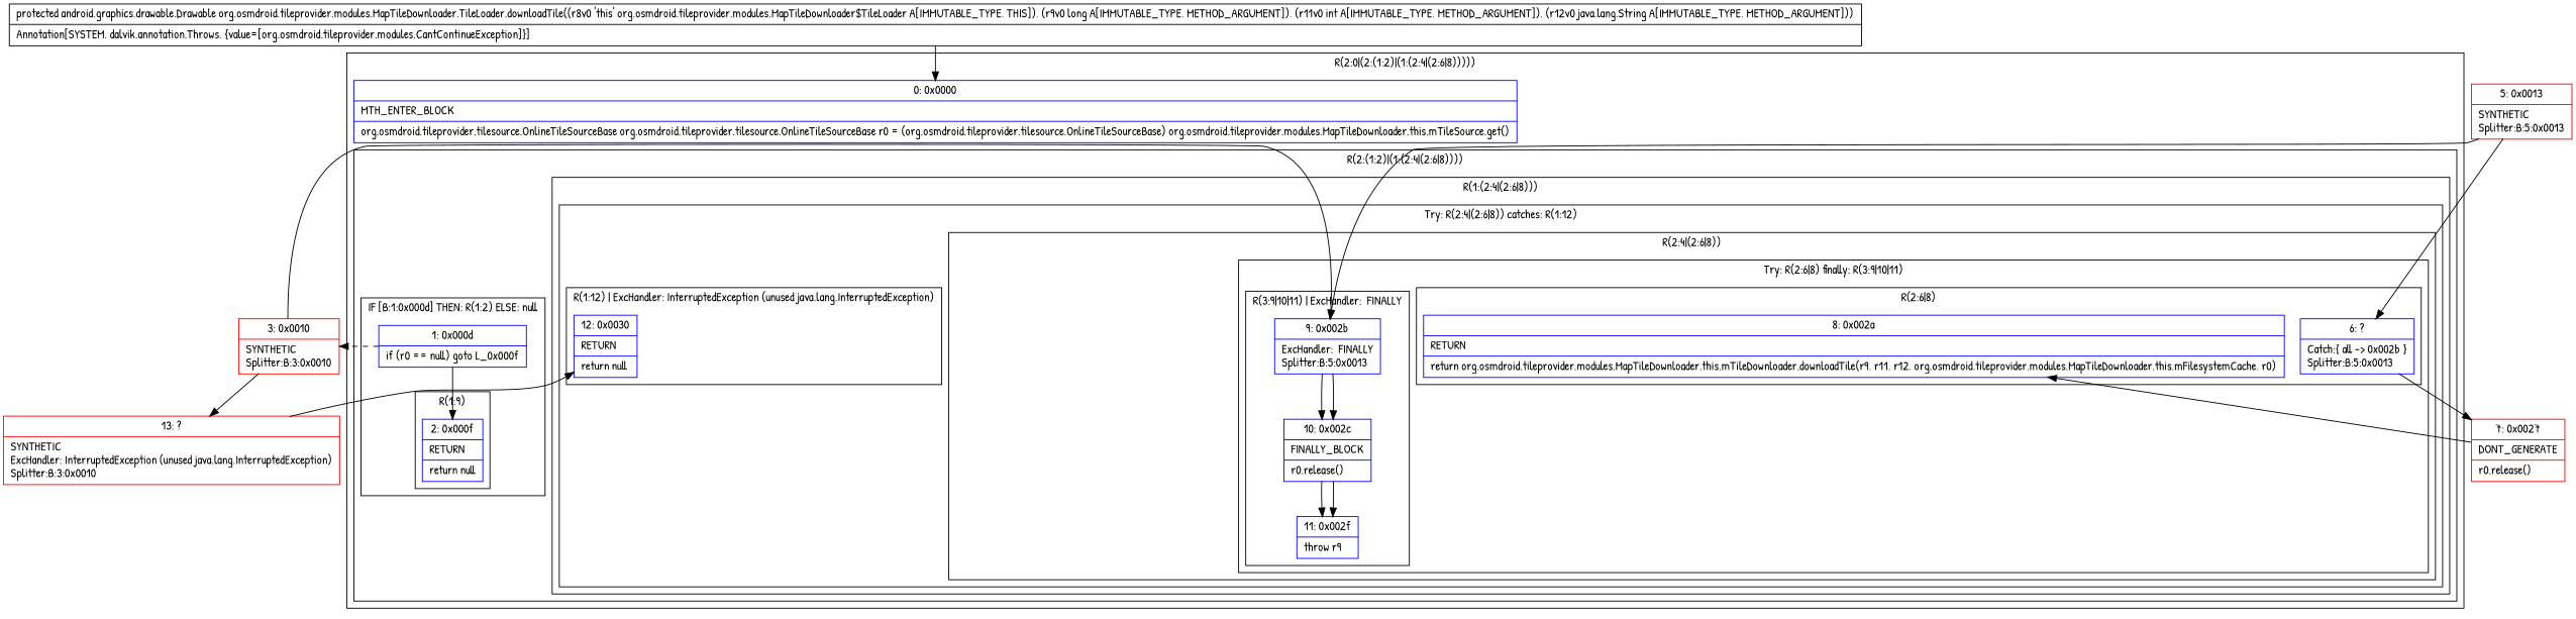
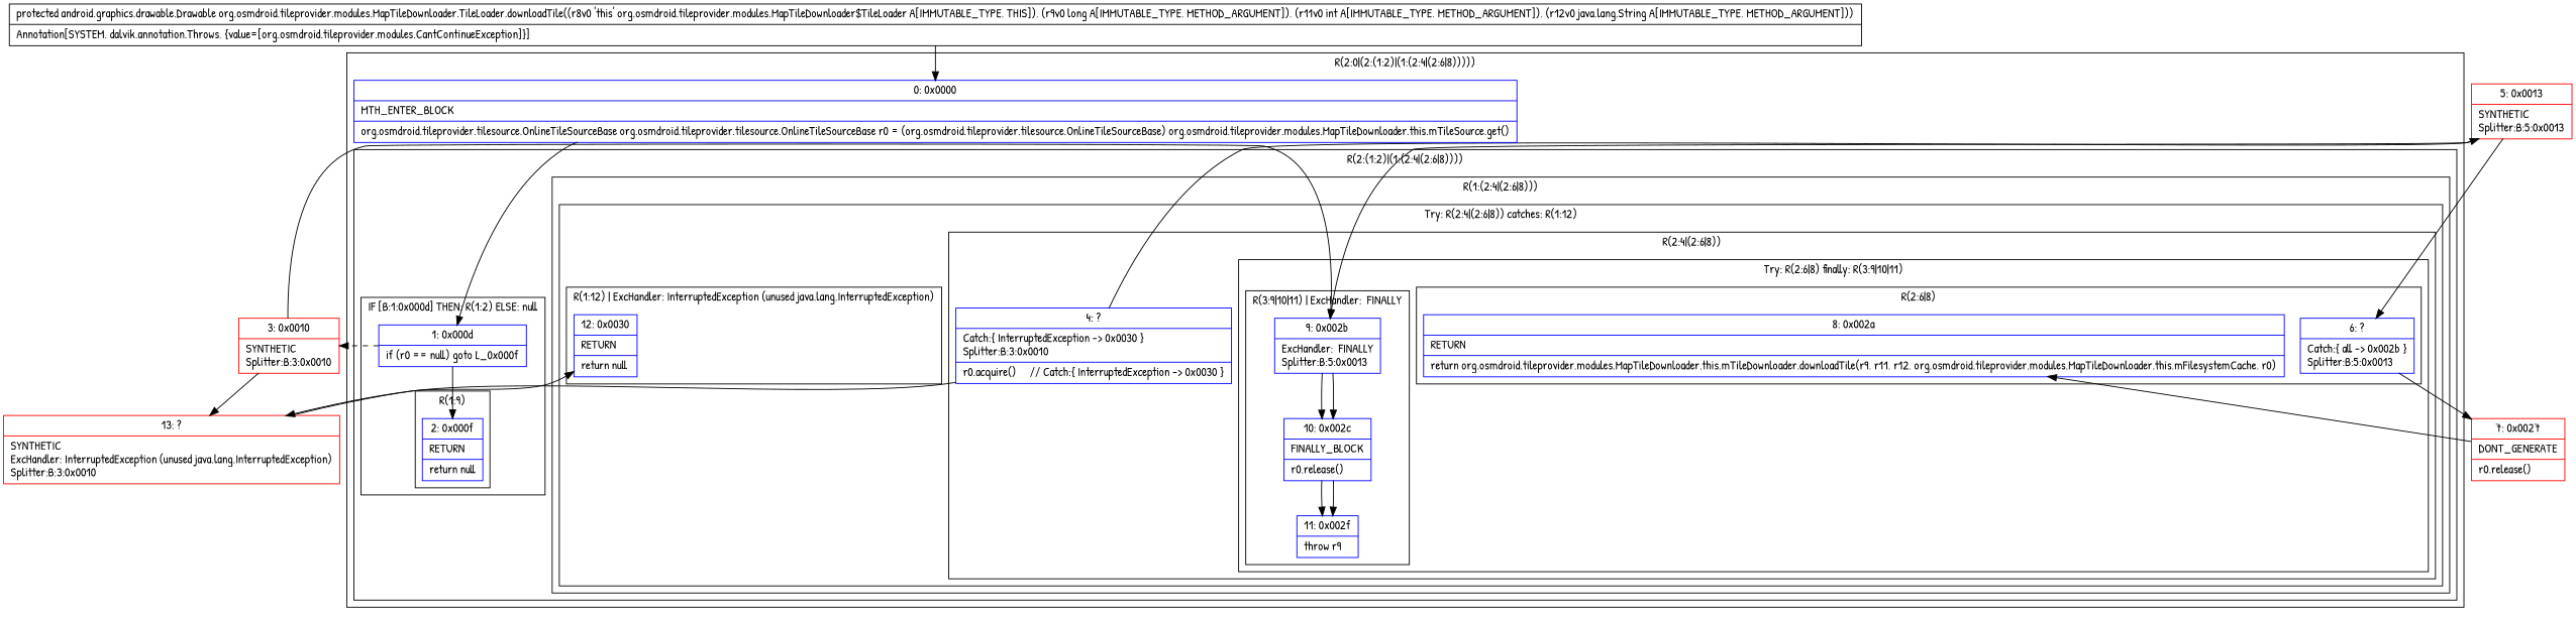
  digraph {
    fontname="Patrick Hand"
    node [color=blue fontname="Patrick Hand" shape=record]
    edge [fontname="Patrick Hand"]
    n1 [label="{2\:\ 0x000f|RETURN\l|return null\l}"]
    n2 [label="{1\:\ 0x000d|if (r0 == null) goto L_0x000f\l}"]
    n3 [label="{6\:\ ?|Catch:\{ all \-\> 0x002b \}\lSplitter:B:5:0x0013\l}"]
    n4 [label="{8\:\ 0x002a|RETURN\l|return org.osmdroid.tileprovider.modules.MapTileDownloader.this.mTileDownloader.downloadTile(r9, r11, r12, org.osmdroid.tileprovider.modules.MapTileDownloader.this.mFilesystemCache, r0)\l}"]
    n5 [label="{9\:\ 0x002b|ExcHandler:  FINALLY\lSplitter:B:5:0x0013\l}"]
    n6 [label="{10\:\ 0x002c|FINALLY_BLOCK\l|r0.release()\l}"]
    n7 [label="{11\:\ 0x002f|throw r9\l}"]
+   n8 [label="{4\:\ ?|Catch:\{ InterruptedException \-\> 0x0030 \}\lSplitter:B:3:0x0010\l|r0.acquire()     \/\/ Catch:\{ InterruptedException \-\> 0x0030 \}\l}"]
    n9 [label="{12\:\ 0x0030|RETURN\l|return null\l}"]
    n10 [label="{0\:\ 0x0000|MTH_ENTER_BLOCK\l|org.osmdroid.tileprovider.tilesource.OnlineTileSourceBase org.osmdroid.tileprovider.tilesource.OnlineTileSourceBase r0 = (org.osmdroid.tileprovider.tilesource.OnlineTileSourceBase) org.osmdroid.tileprovider.modules.MapTileDownloader.this.mTileSource.get()\l}"]
    n11 [color=red label="{3\:\ 0x0010|SYNTHETIC\lSplitter:B:3:0x0010\l}"]
    n12 [color=red label="{7\:\ 0x0027|DONT_GENERATE\l|r0.release()\l}"]
    n13 [color=red label="{5\:\ 0x0013|SYNTHETIC\lSplitter:B:5:0x0013\l}"]
    n14 [color=red label="{13\:\ ?|SYNTHETIC\lExcHandler: InterruptedException (unused java.lang.InterruptedException)\lSplitter:B:3:0x0010\l}"]
    n15 [label="{protected android.graphics.drawable.Drawable org.osmdroid.tileprovider.modules.MapTileDownloader.TileLoader.downloadTile((r8v0 'this' org.osmdroid.tileprovider.modules.MapTileDownloader$TileLoader A[IMMUTABLE_TYPE, THIS]), (r9v0 long A[IMMUTABLE_TYPE, METHOD_ARGUMENT]), (r11v0 int A[IMMUTABLE_TYPE, METHOD_ARGUMENT]), (r12v0 java.lang.String A[IMMUTABLE_TYPE, METHOD_ARGUMENT]))  | Annotation[SYSTEM, dalvik.annotation.Throws, \{value=[org.osmdroid.tileprovider.modules.CantContinueException]\}]\l}" color=""]
    subgraph cluster_1 {
      label="R(2:0|(2:(1:2)|(1:(2:4|(2:6|8)))))"
      n10
      subgraph cluster_2 {
        label="R(2:(1:2)|(1:(2:4|(2:6|8))))"
        subgraph cluster_3 {
          label="IF [B:1:0x000d] THEN: R(1:2) ELSE: null"
          n2
          subgraph cluster_4 {
            label="R(1:9)"
            n1
          }
        }
        subgraph cluster_5 {
          label="R(1:(2:4|(2:6|8)))"
          subgraph cluster_6 {
            label="Try: R(2:4|(2:6|8)) catches: R(1:12)"
            subgraph cluster_7 {
              label="R(2:4|(2:6|8))"
+             n8
              subgraph cluster_8 {
                label="Try: R(2:6|8) finally: R(3:9|10|11)"
                subgraph cluster_9 {
                  label="R(2:6|8)"
                  n3
                  n4
                }
                subgraph cluster_10 {
                  label="R(3:9|10|11) | ExcHandler:  FINALLY\l"
                  n5
                  n6
                  n7
                }
              }
            }
            subgraph cluster_11 {
              label="R(1:12) | ExcHandler: InterruptedException (unused java.lang.InterruptedException)\l"
              n9
            }
          }
        }
      }
    }
    subgraph cluster_12 {
      label="R(1:12) | ExcHandler: InterruptedException (unused java.lang.InterruptedException)\l"
    }
    subgraph cluster_13 {
      label="R(3:9|10|11) | ExcHandler:  FINALLY\l"
    }
    n2 -> n1
    n2 -> n11 [style=dashed]
    n3 -> n12
    n5 -> n6
    n5 -> n6
    n6 -> n7
    n6 -> n7
+   n8 -> n13
+   n8 -> n14
+   n10 -> n2
    n11 -> n5
    n11 -> n14
    n12 -> n4
    n13 -> n3
    n13 -> n5
    n14 -> n9
    n15 -> n10
  }
